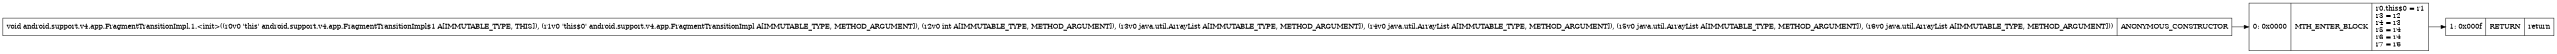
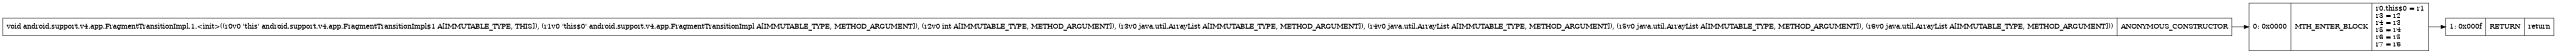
  digraph {
    rankdir=LR
    node [shape=record]
-   n1 [label="{0\:\ 0x0000|MTH_ENTER_BLOCK\l|r0.this$0 = r1\lr3 = r2\lr4 = r3\lr5 = r4\lr6 = r4\lr7 = r6\l}"]
+   n1 [label="{0\:\ 0x0000|MTH_ENTER_BLOCK\l|r0.this$0 = r1\lr3 = r2\lr4 = r3\lr5 = r4\lr6 = r5\lr7 = r6\l}"]
    n2 [label="{1\:\ 0x000f|RETURN\l|return\l}"]
    n3 [label="{void android.support.v4.app.FragmentTransitionImpl.1.\<init\>((r0v0 'this' android.support.v4.app.FragmentTransitionImpl$1 A[IMMUTABLE_TYPE, THIS]), (r1v0 'this$0' android.support.v4.app.FragmentTransitionImpl A[IMMUTABLE_TYPE, METHOD_ARGUMENT]), (r2v0 int A[IMMUTABLE_TYPE, METHOD_ARGUMENT]), (r3v0 java.util.ArrayList A[IMMUTABLE_TYPE, METHOD_ARGUMENT]), (r4v0 java.util.ArrayList A[IMMUTABLE_TYPE, METHOD_ARGUMENT]), (r5v0 java.util.ArrayList A[IMMUTABLE_TYPE, METHOD_ARGUMENT]), (r6v0 java.util.ArrayList A[IMMUTABLE_TYPE, METHOD_ARGUMENT]))  | ANONYMOUS_CONSTRUCTOR\l}"]
    n1 -> n2
    n3 -> n1
  }
